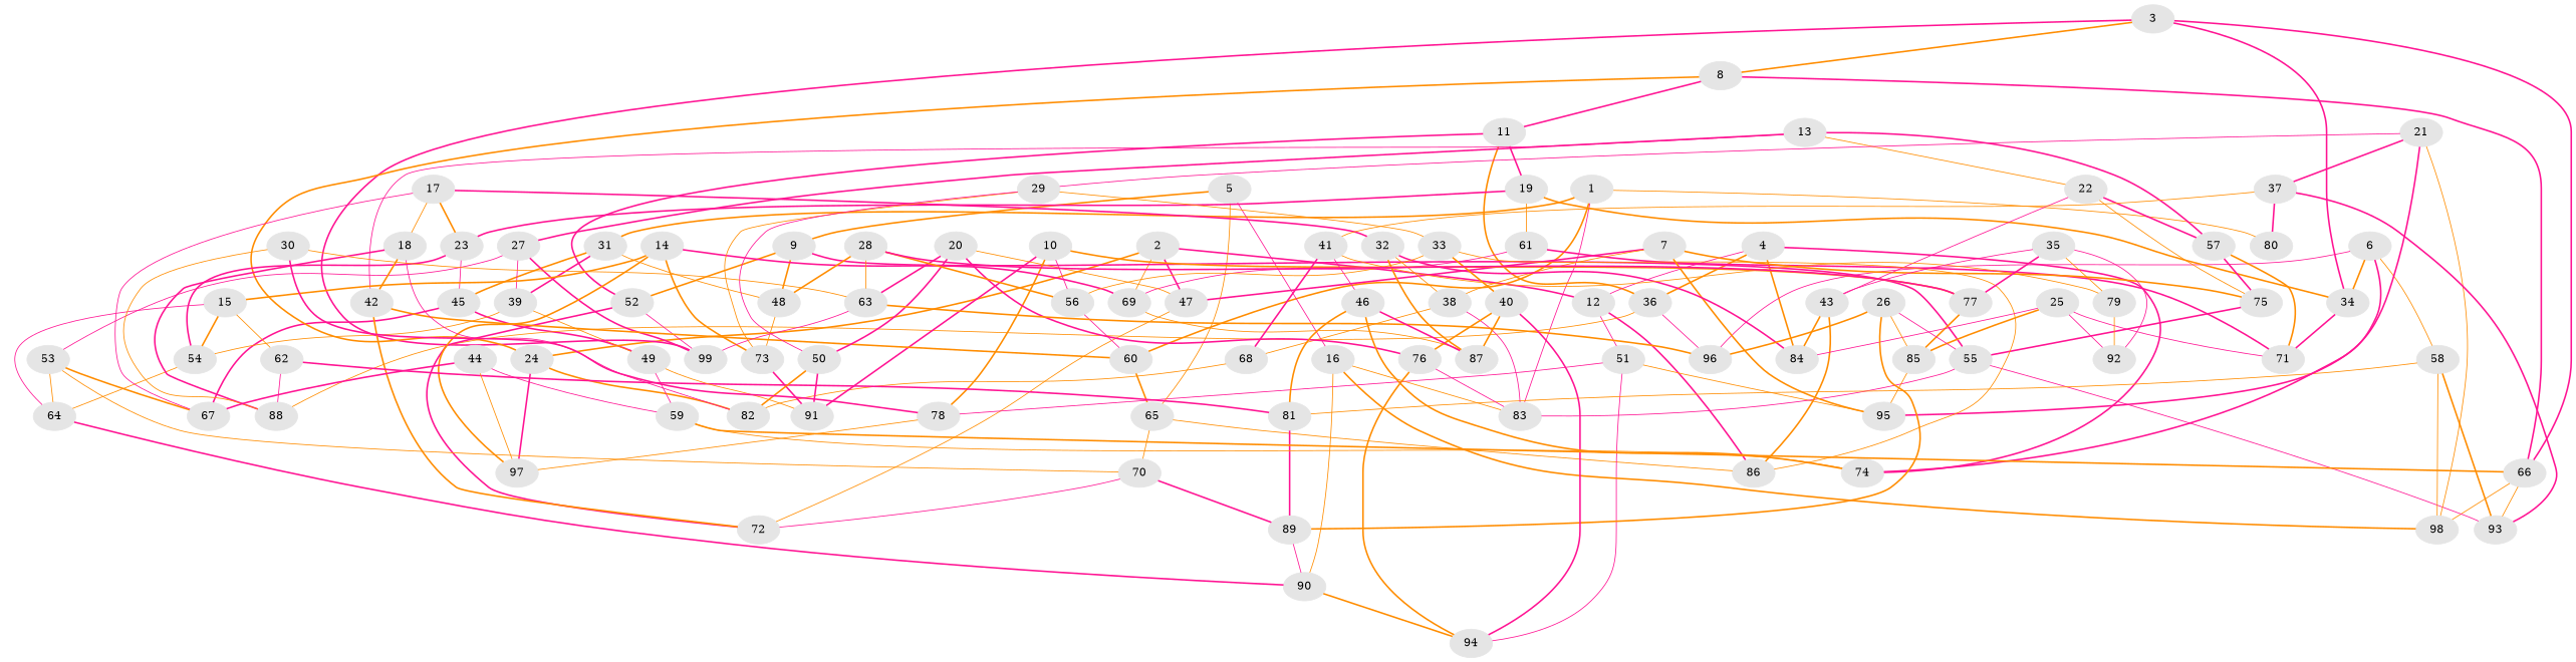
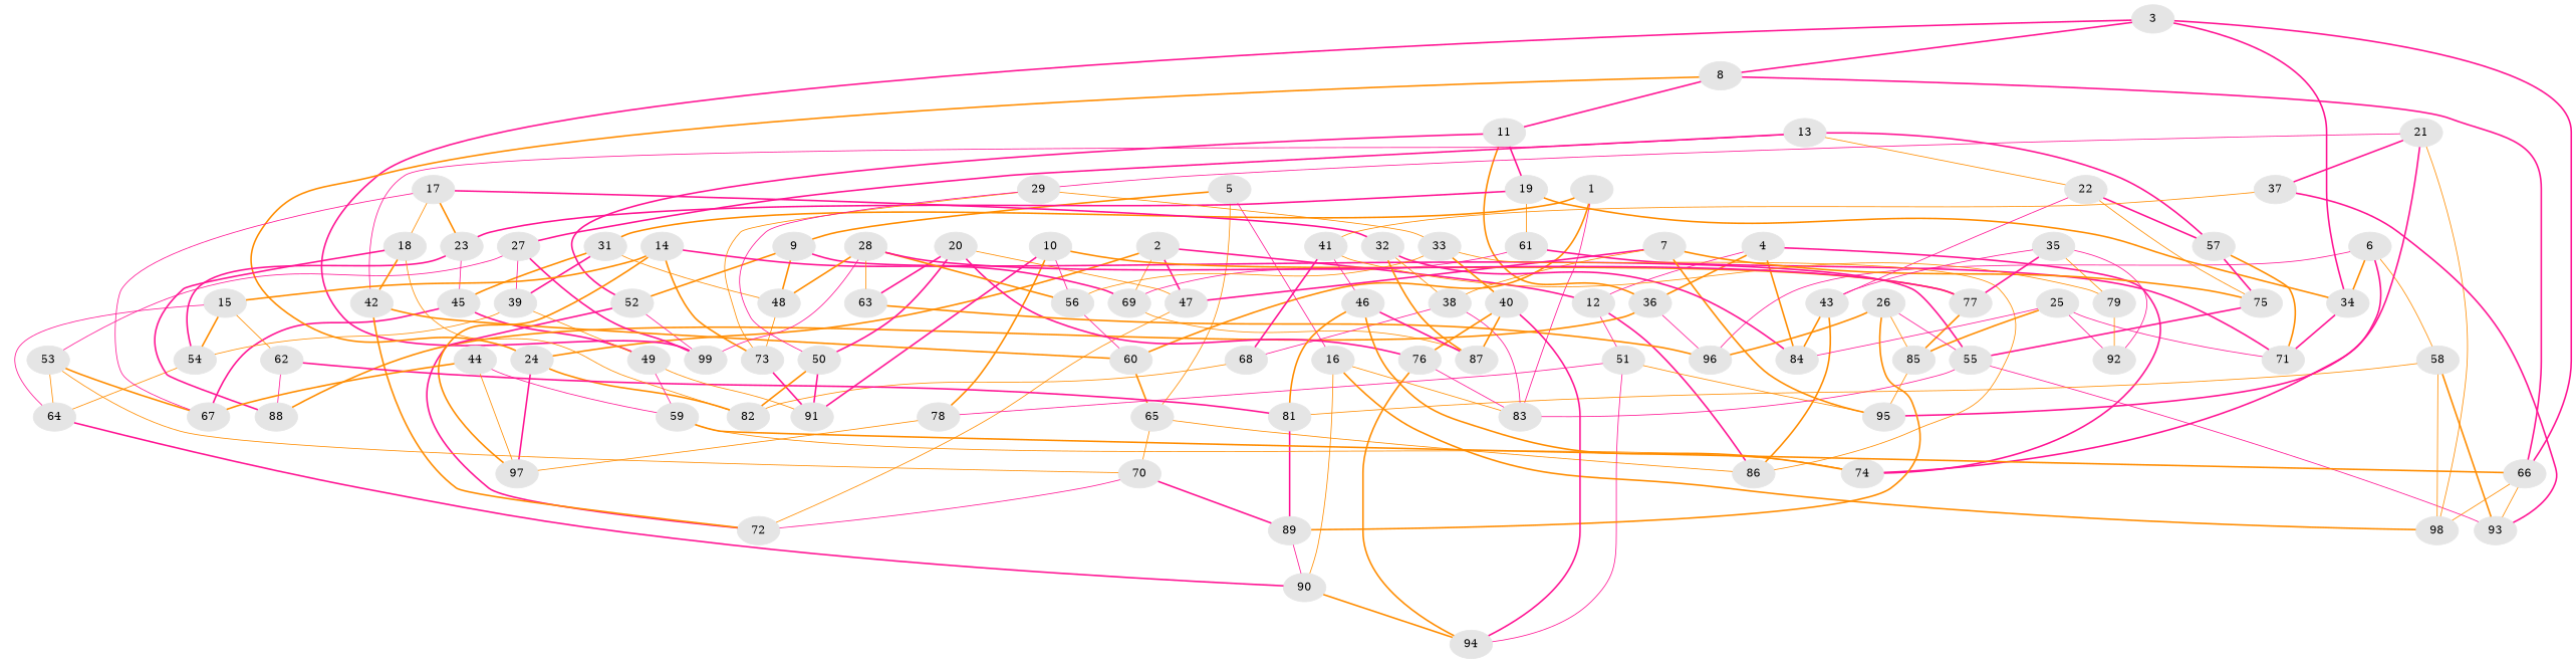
  graph {
    node [color=gray90 style=filled]
    edge [color=darkorange style=bold]
    1
    31
    60
-   80
    83
    48
    45
    39
    65
    2
    12
    24
    47
    69
    51
    86
    97
    82
    72
    87
    3
    8
    34
    66
    99
    11
    71
    98
    93
    4
    36
    74
    84
    96
    88
    5
    9
    16
    52
    55
    90
    61
    70
    6
    58
    81
    7
    38
    75
    95
    68
    19
    73
    10
    56
    77
    78
    91
    85
    23
    94
    13
    22
    27
    42
    57
    43
    53
    14
    15
    54
    62
    64
    17
    18
    32
    67
    20
    50
    63
    76
    21
    29
    37
    33
    41
    49
    25
    92
    26
    89
    28
-   30
    40
    35
    79
    46
    59
    44
    1 -- 31
    1 -- 60
-   1 -- 80 [style=solid]
    1 -- 83 [color=deeppink style=solid]
    31 -- 48 [style=solid]
    31 -- 45
    31 -- 39 [color=deeppink]
    60 -- 65
    48 -- 73 [style=solid]
    45 -- 67 [color=deeppink]
    45 -- 49 [color=deeppink]
    39 -- 54 [style=solid]
    39 -- 49 [style=solid]
    65 -- 86 [style=solid]
    65 -- 70 [style=solid]
    2 -- 12 [color=deeppink]
    2 -- 24
    2 -- 47 [color=deeppink]
    2 -- 69 [style=solid]
    12 -- 51 [color=deeppink style=solid]
    12 -- 86 [color=deeppink]
    24 -- 97 [color=deeppink]
    24 -- 82
    47 -- 72 [style=solid]
    69 -- 87 [style=solid]
    51 -- 95 [style=solid]
    51 -- 78 [color=deeppink style=solid]
    51 -- 94 [color=deeppink style=solid]
-   3 -- 8
+   3 -- 8 [color=deeppink]
    3 -- 34 [color=deeppink]
    3 -- 66 [color=deeppink]
    3 -- 99 [color=deeppink]
    8 -- 24
    8 -- 66 [color=deeppink]
    8 -- 11 [color=deeppink]
    34 -- 71 [color=deeppink]
    66 -- 98 [style=solid]
    66 -- 93 [style=solid]
    11 -- 36
    11 -- 52 [color=deeppink]
    11 -- 19 [color=deeppink]
    4 -- 12 [color=deeppink style=solid]
    4 -- 36
    4 -- 74 [color=deeppink]
    4 -- 84
    36 -- 96 [color=deeppink style=solid]
-   36 -- 88 [style=solid]
+   36 -- 88
    5 -- 65 [style=solid]
    5 -- 9
    5 -- 16 [color=deeppink style=solid]
    9 -- 48
    9 -- 52
    9 -- 55 [color=deeppink]
    16 -- 83 [style=solid]
    16 -- 98
    16 -- 90 [style=solid]
    52 -- 72 [color=deeppink]
    52 -- 99 [color=deeppink style=solid]
    55 -- 83 [color=deeppink style=solid]
    55 -- 93 [color=deeppink style=solid]
    90 -- 94
    61 -- 69 [color=deeppink style=solid]
    61 -- 71 [color=deeppink]
    70 -- 72 [color=deeppink style=solid]
    70 -- 89 [color=deeppink]
    6 -- 34
    6 -- 74 [color=deeppink]
    6 -- 96 [color=deeppink style=solid]
    6 -- 58 [style=solid]
    58 -- 98 [style=solid]
    58 -- 93
    58 -- 81 [style=solid]
    81 -- 89 [color=deeppink]
    7 -- 47 [color=deeppink]
    7 -- 38 [style=solid]
    7 -- 75
    7 -- 95
    38 -- 83 [color=deeppink style=solid]
-   38 -- 68 [style=solid]
+   38 -- 68 [color=deeppink style=solid]
    75 -- 55 [color=deeppink]
    68 -- 82 [style=solid]
    19 -- 34
    19 -- 61 [style=solid]
    19 -- 23 [color=deeppink]
    73 -- 91 [color=deeppink]
    10 -- 56 [color=deeppink style=solid]
    10 -- 77
    10 -- 78
    10 -- 91 [color=deeppink]
    56 -- 60 [color=deeppink style=solid]
    77 -- 85
    78 -- 97 [style=solid]
    85 -- 95 [style=solid]
    23 -- 45 [color=deeppink style=solid]
    23 -- 54 [color=deeppink]
    13 -- 22 [style=solid]
    13 -- 27 [color=deeppink]
    13 -- 42 [color=deeppink style=solid]
    13 -- 57 [color=deeppink]
    22 -- 75 [style=solid]
    22 -- 57 [color=deeppink]
    22 -- 43 [color=deeppink style=solid]
    27 -- 39 [color=deeppink style=solid]
    27 -- 99 [color=deeppink]
    27 -- 53 [color=deeppink style=solid]
    42 -- 60
    42 -- 72
    57 -- 71
    57 -- 75 [color=deeppink]
    43 -- 86
    43 -- 84
    53 -- 70 [style=solid]
    53 -- 64 [style=solid]
    53 -- 67
    14 -- 69 [color=deeppink]
    14 -- 97
    14 -- 73
    14 -- 15
    15 -- 54
    15 -- 62 [style=solid]
    15 -- 64 [color=deeppink style=solid]
    54 -- 64 [style=solid]
    62 -- 88 [color=deeppink style=solid]
    62 -- 81 [color=deeppink]
    64 -- 90 [color=deeppink]
    17 -- 23
    17 -- 18 [style=solid]
    17 -- 32 [color=deeppink]
    17 -- 67 [color=deeppink style=solid]
-   18 -- 82 [color=deeppink style=solid]
+   18 -- 82 [style=solid]
    18 -- 88 [color=deeppink]
    18 -- 42
    32 -- 87
    32 -- 84 [color=deeppink]
    32 -- 38 [style=solid]
    20 -- 47 [style=solid]
    20 -- 50 [color=deeppink]
    20 -- 63 [color=deeppink]
    20 -- 76 [color=deeppink]
    50 -- 82
    50 -- 91 [color=deeppink]
-   63 -- 99 [color=deeppink style=solid]
+   28 -- 99 [color=deeppink style=solid]
    63 -- 96
    76 -- 83 [color=deeppink style=solid]
    76 -- 94
    21 -- 98 [style=solid]
    21 -- 95 [color=deeppink]
    21 -- 29 [color=deeppink style=solid]
    21 -- 37 [color=deeppink]
    29 -- 73 [style=solid]
    29 -- 50 [color=deeppink style=solid]
    29 -- 33 [style=solid]
-   37 -- 80 [color=deeppink]
    37 -- 93 [color=deeppink]
    37 -- 41 [style=solid]
    33 -- 86 [style=solid]
    33 -- 56 [style=solid]
    33 -- 40
    41 -- 68 [color=deeppink]
    41 -- 79 [style=solid]
    41 -- 46 [color=deeppink style=solid]
    49 -- 91 [style=solid]
    49 -- 59 [color=deeppink style=solid]
    25 -- 71 [color=deeppink style=solid]
    25 -- 84 [color=deeppink style=solid]
    25 -- 85
    25 -- 92 [color=deeppink style=solid]
    26 -- 96
    26 -- 55 [color=deeppink style=solid]
    26 -- 85 [style=solid]
    26 -- 89
    89 -- 90 [color=deeppink style=solid]
    28 -- 48
    28 -- 56
    28 -- 77 [color=deeppink]
    28 -- 63 [style=solid]
-   30 -- 88 [style=solid]
-   30 -- 78 [color=deeppink]
-   30 -- 63 [style=solid]
    40 -- 87
    40 -- 94 [color=deeppink]
    40 -- 76
    35 -- 77 [color=deeppink]
    35 -- 43 [color=deeppink style=solid]
    35 -- 92 [color=deeppink style=solid]
    35 -- 79 [style=solid]
    79 -- 92 [style=solid]
    46 -- 87 [color=deeppink]
    46 -- 74
    46 -- 81
    59 -- 66
    59 -- 74 [style=solid]
    44 -- 97 [style=solid]
-   44 -- 67 [color=deeppink]
+   44 -- 67
    44 -- 59 [color=deeppink style=solid]
  }
